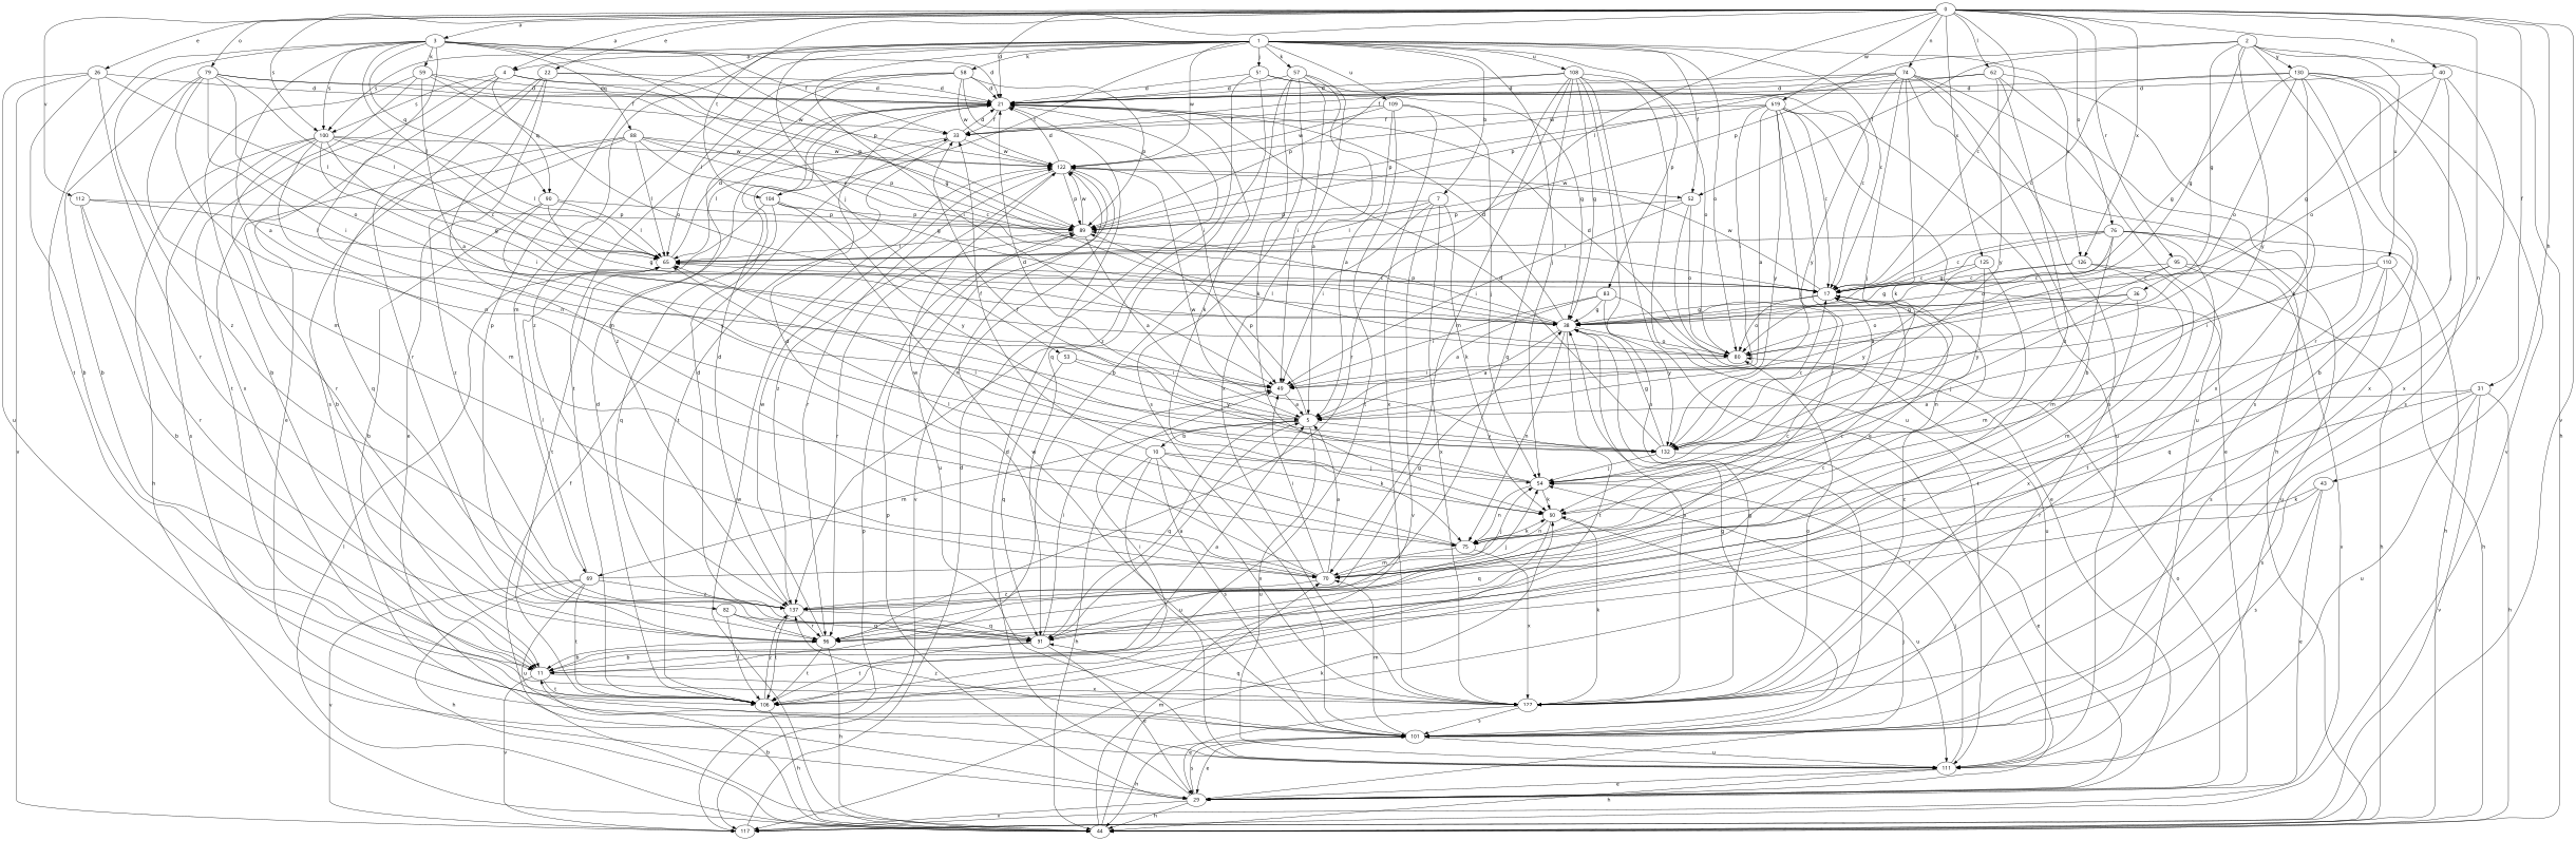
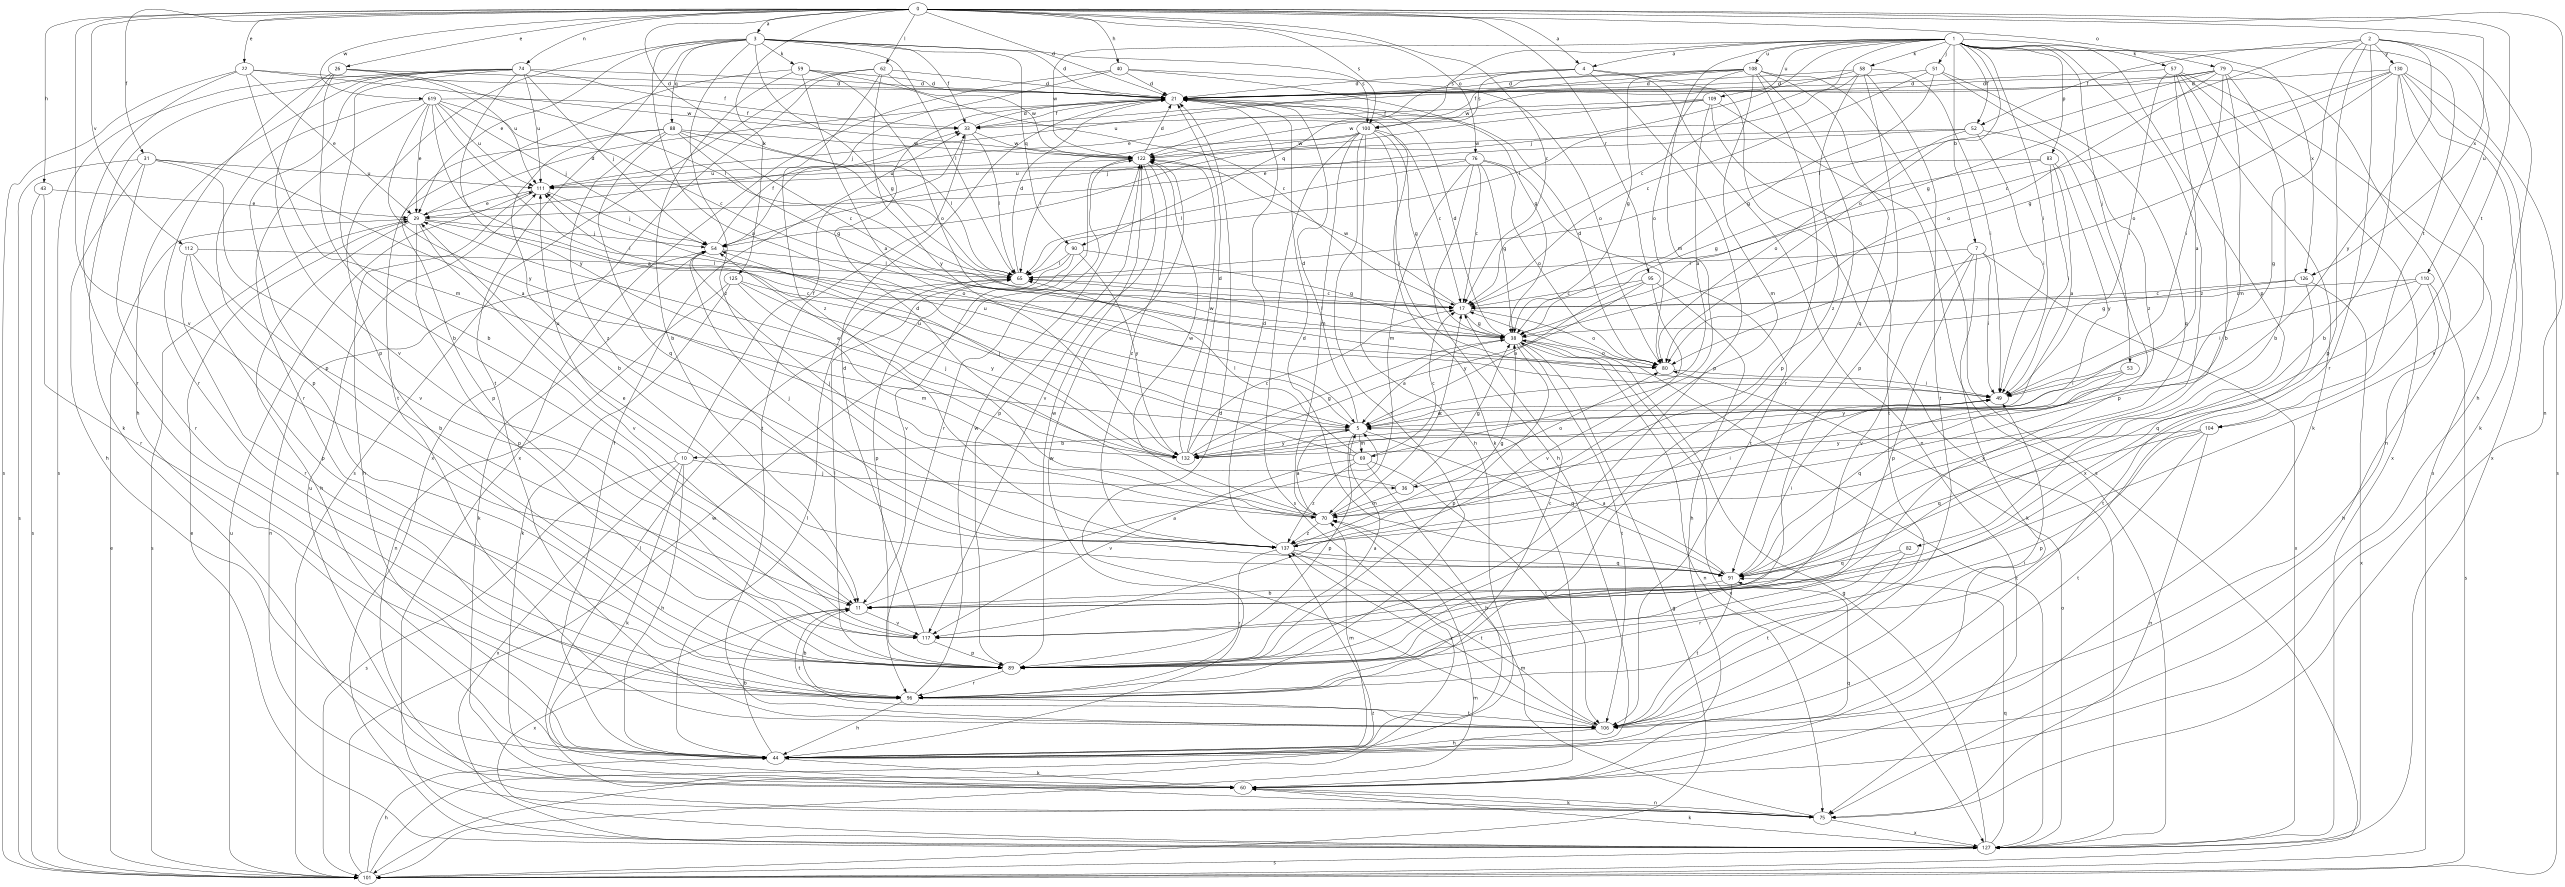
  strict digraph {
    fontname="Noto Sans"
    node [fontname="Noto Sans"]
    edge [fontname="Noto Sans"]
    0
    3
    4
    17
    21
    22
    26
    31
    40
    43
    62
    65
    74
    75
    76
    79
    95
    100
    104
    112
    117
    n22 [label=619]
    125
    126
    137
    38
    n27 [label=89]
    5
    n29 [label=29]
    33
    59
    88
    90
    106
    127
    80
    122
    60
    96
    101
    70
    111
    11
    44
    54
    132
    49
    91
    1
    7
    n51 [label=52]
    51
    53
    57
    58
    69
    82
    83
    108
    109
    2
    36
    110
    130
    10
    0 -> 3 [label=a]
    0 -> 4 [label=a]
    0 -> 17 [label=c]
    0 -> 21 [label=d]
    0 -> 22 [label=e]
    0 -> 26 [label=e]
    0 -> 31 [label=f]
    0 -> 40 [label=h]
    0 -> 43 [label=h]
    0 -> 62 [label=l]
    0 -> 65 [label=l]
    0 -> 74 [label=n]
    0 -> 75 [label=n]
    0 -> 76 [label=o]
    0 -> 79 [label=o]
    0 -> 95 [label=r]
    0 -> 100 [label=s]
    0 -> 104 [label=t]
    0 -> 112 [label=v]
    0 -> 117 [label=v]
    0 -> n22 [label=w]
    0 -> 125 [label=x]
    0 -> 126 [label=x]
    3 -> 21 [label=d]
    3 -> 65 [label=l]
    3 -> 100 [label=s]
    3 -> 137 [label=z]
    3 -> 38 [label=g]
    3 -> n27 [label=p]
    3 -> 5 [label=a]
    3 -> n29 [label=e]
    3 -> 33 [label=f]
    3 -> 59 [label=k]
    3 -> 88 [label=q]
    3 -> 90 [label=q]
    3 -> 106 [label=t]
    4 -> 21 [label=d]
    4 -> 75 [label=n]
    4 -> 100 [label=s]
    4 -> n27 [label=p]
    4 -> 90 [label=q]
    4 -> 127 [label=x]
    17 -> 38 [label=g]
    17 -> 80 [label=o]
    17 -> 122 [label=w]
    21 -> 33 [label=f]
    21 -> 60 [label=k]
    22 -> 21 [label=d]
    22 -> n29 [label=e]
    22 -> 122 [label=w]
    22 -> 96 [label=r]
    22 -> 101 [label=s]
    22 -> 70 [label=m]
    26 -> 21 [label=d]
    26 -> 65 [label=l]
    26 -> 117 [label=v]
    26 -> 96 [label=r]
    26 -> 111 [label=u]
    26 -> 11 [label=b]
    31 -> 117 [label=v]
    31 -> 5 [label=a]
    31 -> 96 [label=r]
    31 -> 101 [label=s]
    31 -> 111 [label=u]
    31 -> 44 [label=h]
    40 -> 21 [label=d]
    40 -> 38 [label=g]
    40 -> 127 [label=x]
    40 -> 80 [label=o]
    40 -> 54 [label=j]
    43 -> n29 [label=e]
-   43 -> 60 [label=k]
+   125 -> 60 [label=k]
    43 -> 96 [label=r]
    43 -> 101 [label=s]
    62 -> 21 [label=d]
    62 -> 137 [label=z]
    62 -> 127 [label=x]
    62 -> 122 [label=w]
    62 -> 101 [label=s]
    62 -> 132 [label=y]
    65 -> 17 [label=c]
    65 -> 21 [label=d]
    74 -> 21 [label=d]
    74 -> n27 [label=p]
    74 -> 33 [label=f]
    74 -> 60 [label=k]
    74 -> 101 [label=s]
    74 -> 111 [label=u]
    74 -> 11 [label=b]
    74 -> 44 [label=h]
    74 -> 54 [label=j]
    74 -> 132 [label=y]
    75 -> 65 [label=l]
    75 -> 127 [label=x]
    75 -> 60 [label=k]
    75 -> 70 [label=m]
    76 -> 17 [label=c]
    76 -> 65 [label=l]
    76 -> 38 [label=g]
    76 -> 106 [label=t]
    76 -> 80 [label=o]
    76 -> 70 [label=m]
    76 -> 111 [label=u]
    76 -> 44 [label=h]
    79 -> 21 [label=d]
    79 -> 65 [label=l]
    79 -> 75 [label=n]
    79 -> 33 [label=f]
    79 -> 80 [label=o]
    79 -> 70 [label=m]
    79 -> 11 [label=b]
    79 -> 49 [label=i]
    95 -> 17 [label=c]
    95 -> 117 [label=v]
    95 -> 5 [label=a]
    95 -> 44 [label=h]
    95 -> 132 [label=y]
    100 -> 17 [label=c]
    100 -> 65 [label=l]
    100 -> 38 [label=g]
    100 -> 122 [label=w]
    100 -> 96 [label=r]
    100 -> 101 [label=s]
    100 -> 70 [label=m]
    100 -> 44 [label=h]
    100 -> 49 [label=i]
    104 -> 75 [label=n]
    104 -> n27 [label=p]
    104 -> 106 [label=t]
    104 -> 132 [label=y]
    104 -> 91 [label=q]
    112 -> 65 [label=l]
    112 -> n27 [label=p]
    112 -> 96 [label=r]
    112 -> 11 [label=b]
    117 -> 21 [label=d]
    117 -> n27 [label=p]
    n22 -> 17 [label=c]
    n22 -> n27 [label=p]
    n22 -> 5 [label=a]
    n22 -> n29 [label=e]
    n22 -> 33 [label=f]
    n22 -> 96 [label=r]
    n22 -> 111 [label=u]
    n22 -> 54 [label=j]
    n22 -> 132 [label=y]
    n22 -> 49 [label=i]
    125 -> 17 [label=c]
    125 -> 75 [label=n]
    125 -> 70 [label=m]
    125 -> 132 [label=y]
    126 -> 17 [label=c]
    126 -> 38 [label=g]
    126 -> 106 [label=t]
    126 -> 127 [label=x]
    137 -> 21 [label=d]
    137 -> 38 [label=g]
    137 -> 106 [label=t]
    137 -> 96 [label=r]
    137 -> 54 [label=j]
    137 -> 91 [label=q]
    38 -> 21 [label=d]
    38 -> 65 [label=l]
    38 -> 75 [label=n]
    38 -> n27 [label=p]
    38 -> 5 [label=a]
    38 -> 106 [label=t]
    38 -> 127 [label=x]
    38 -> 80 [label=o]
    n27 -> 65 [label=l]
    n27 -> 5 [label=a]
    n27 -> 122 [label=w]
    n27 -> 96 [label=r]
    5 -> 21 [label=d]
    5 -> n27 [label=p]
    5 -> 111 [label=u]
    5 -> 132 [label=y]
    5 -> 91 [label=q]
    5 -> 69 [label=m]
    5 -> 10 [label=b]
    n29 -> 21 [label=d]
    n29 -> 117 [label=v]
    n29 -> n27 [label=p]
    n29 -> 80 [label=o]
    n29 -> 101 [label=s]
    n29 -> 44 [label=h]
    n29 -> 54 [label=j]
    33 -> 21 [label=d]
    33 -> 65 [label=l]
    33 -> 106 [label=t]
    33 -> 122 [label=w]
    59 -> 17 [label=c]
    59 -> 21 [label=d]
    59 -> 5 [label=a]
    59 -> 106 [label=t]
    59 -> 80 [label=o]
    59 -> 11 [label=b]
    88 -> 17 [label=c]
    88 -> 65 [label=l]
    88 -> 137 [label=z]
    88 -> 38 [label=g]
    88 -> n27 [label=p]
    88 -> 122 [label=w]
    88 -> 11 [label=b]
    88 -> 91 [label=q]
    90 -> 65 [label=l]
    90 -> 38 [label=g]
    90 -> n27 [label=p]
-   90 -> 11 [label=b]
+   90 -> 11 [label=v]
    90 -> 132 [label=y]
    106 -> 21 [label=d]
    106 -> 137 [label=z]
    106 -> 44 [label=h]
    106 -> 49 [label=i]
    127 -> 17 [label=c]
    127 -> 38 [label=g]
    127 -> n29 [label=e]
    127 -> 80 [label=o]
    127 -> 60 [label=k]
    127 -> 101 [label=s]
    127 -> 91 [label=q]
    80 -> 21 [label=d]
    80 -> 49 [label=i]
    122 -> 21 [label=d]
    122 -> 117 [label=v]
    122 -> 137 [label=z]
    122 -> n27 [label=p]
    122 -> 96 [label=r]
    122 -> 111 [label=u]
    60 -> 75 [label=n]
    60 -> 111 [label=u]
    60 -> 91 [label=q]
    96 -> 17 [label=c]
    96 -> 106 [label=t]
    96 -> 122 [label=w]
    96 -> 11 [label=b]
    96 -> 44 [label=h]
    101 -> 137 [label=z]
    101 -> 38 [label=g]
    101 -> n29 [label=e]
    101 -> 122 [label=w]
    101 -> 70 [label=m]
    101 -> 111 [label=u]
    101 -> 44 [label=h]
    70 -> 17 [label=c]
    70 -> 21 [label=d]
    70 -> 137 [label=z]
    70 -> 5 [label=a]
    70 -> 122 [label=w]
    70 -> 54 [label=j]
    70 -> 49 [label=i]
    111 -> n29 [label=e]
    111 -> 44 [label=h]
    111 -> 54 [label=j]
    11 -> 117 [label=v]
    11 -> 5 [label=a]
    11 -> 106 [label=t]
    11 -> 127 [label=x]
    44 -> 65 [label=l]
    44 -> 33 [label=f]
    44 -> 122 [label=w]
    44 -> 60 [label=k]
    44 -> 70 [label=m]
    44 -> 11 [label=b]
    54 -> 65 [label=l]
    54 -> 75 [label=n]
    54 -> 33 [label=f]
    54 -> 60 [label=k]
    132 -> 17 [label=c]
    132 -> 21 [label=d]
    132 -> 38 [label=g]
    132 -> n29 [label=e]
    132 -> 122 [label=w]
    132 -> 54 [label=j]
    49 -> 5 [label=a]
    91 -> 21 [label=d]
    91 -> 5 [label=a]
    91 -> n29 [label=e]
    91 -> 106 [label=t]
    91 -> 11 [label=b]
    91 -> 49 [label=i]
    1 -> 4 [label=a]
    1 -> 17 [label=c]
    1 -> 100 [label=s]
    1 -> 104 [label=t]
    1 -> 126 [label=x]
    1 -> 137 [label=z]
    1 -> 80 [label=o]
    1 -> 122 [label=w]
    1 -> 54 [label=j]
    1 -> 49 [label=i]
    1 -> 7 [label=b]
    1 -> n51 [label=f]
    1 -> 51 [label=j]
    1 -> 53 [label=j]
    1 -> 57 [label=k]
    1 -> 58 [label=k]
    1 -> 69 [label=m]
    1 -> 82 [label=p]
    1 -> 83 [label=p]
    1 -> 108 [label=u]
    1 -> 109 [label=u]
    7 -> 65 [label=l]
    7 -> 117 [label=v]
    7 -> n27 [label=p]
    7 -> 127 [label=x]
    7 -> 60 [label=k]
    7 -> 49 [label=i]
    n51 -> n27 [label=p]
    n51 -> n29 [label=e]
    n51 -> 80 [label=o]
-   122 -> n51 [label=w]
+   n51 -> 122 [label=w]
    n51 -> 49 [label=i]
    51 -> 17 [label=c]
    51 -> 21 [label=d]
    51 -> 137 [label=z]
    51 -> 38 [label=g]
    51 -> 91 [label=q]
    53 -> 132 [label=y]
    53 -> 49 [label=i]
    53 -> 91 [label=q]
    57 -> 21 [label=d]
    57 -> 5 [label=a]
    57 -> 127 [label=x]
    57 -> 60 [label=k]
    57 -> 101 [label=s]
    57 -> 11 [label=b]
    57 -> 49 [label=i]
    58 -> 21 [label=d]
    58 -> 65 [label=l]
    58 -> 137 [label=z]
    58 -> n27 [label=p]
    58 -> 106 [label=t]
    58 -> 122 [label=w]
    58 -> 49 [label=i]
    69 -> 17 [label=c]
    69 -> 65 [label=l]
    69 -> 117 [label=v]
    69 -> 137 [label=z]
    69 -> 106 [label=t]
    69 -> 111 [label=u]
    69 -> 44 [label=h]
    82 -> 106 [label=t]
    82 -> 96 [label=r]
    82 -> 91 [label=q]
    83 -> 38 [label=g]
    83 -> 5 [label=a]
    83 -> 111 [label=u]
    83 -> 132 [label=y]
    83 -> 49 [label=i]
    108 -> 21 [label=d]
    108 -> 38 [label=g]
    108 -> n27 [label=p]
    108 -> n29 [label=e]
    108 -> 80 [label=o]
    108 -> 96 [label=r]
    108 -> 101 [label=s]
    108 -> 70 [label=m]
    108 -> 111 [label=u]
    108 -> 91 [label=q]
    109 -> 5 [label=a]
    109 -> 33 [label=f]
    109 -> 106 [label=t]
    109 -> 127 [label=x]
    109 -> 122 [label=w]
    109 -> 54 [label=j]
    2 -> 38 [label=g]
    2 -> n27 [label=p]
    2 -> 96 [label=r]
    2 -> 44 [label=h]
    2 -> 132 [label=y]
    2 -> n51 [label=f]
    2 -> 36 [label=g]
    2 -> 110 [label=u]
    2 -> 130 [label=y]
    36 -> 38 [label=g]
    36 -> 80 [label=o]
    36 -> 70 [label=m]
    36 -> 54 [label=j]
    110 -> 17 [label=c]
    110 -> 101 [label=s]
    110 -> 44 [label=h]
    110 -> 49 [label=i]
    110 -> 91 [label=q]
    130 -> 17 [label=c]
    130 -> 21 [label=d]
    130 -> 117 [label=v]
    130 -> 38 [label=g]
    130 -> 127 [label=x]
    130 -> 80 [label=o]
    130 -> 60 [label=k]
    130 -> 101 [label=s]
    130 -> 11 [label=b]
    10 -> 33 [label=f]
    10 -> 127 [label=x]
    10 -> 60 [label=k]
    10 -> 101 [label=s]
    10 -> 111 [label=u]
    10 -> 44 [label=h]
-   10 -> 54 [label=j]
+   10 -> 36 [label=j]
  }
